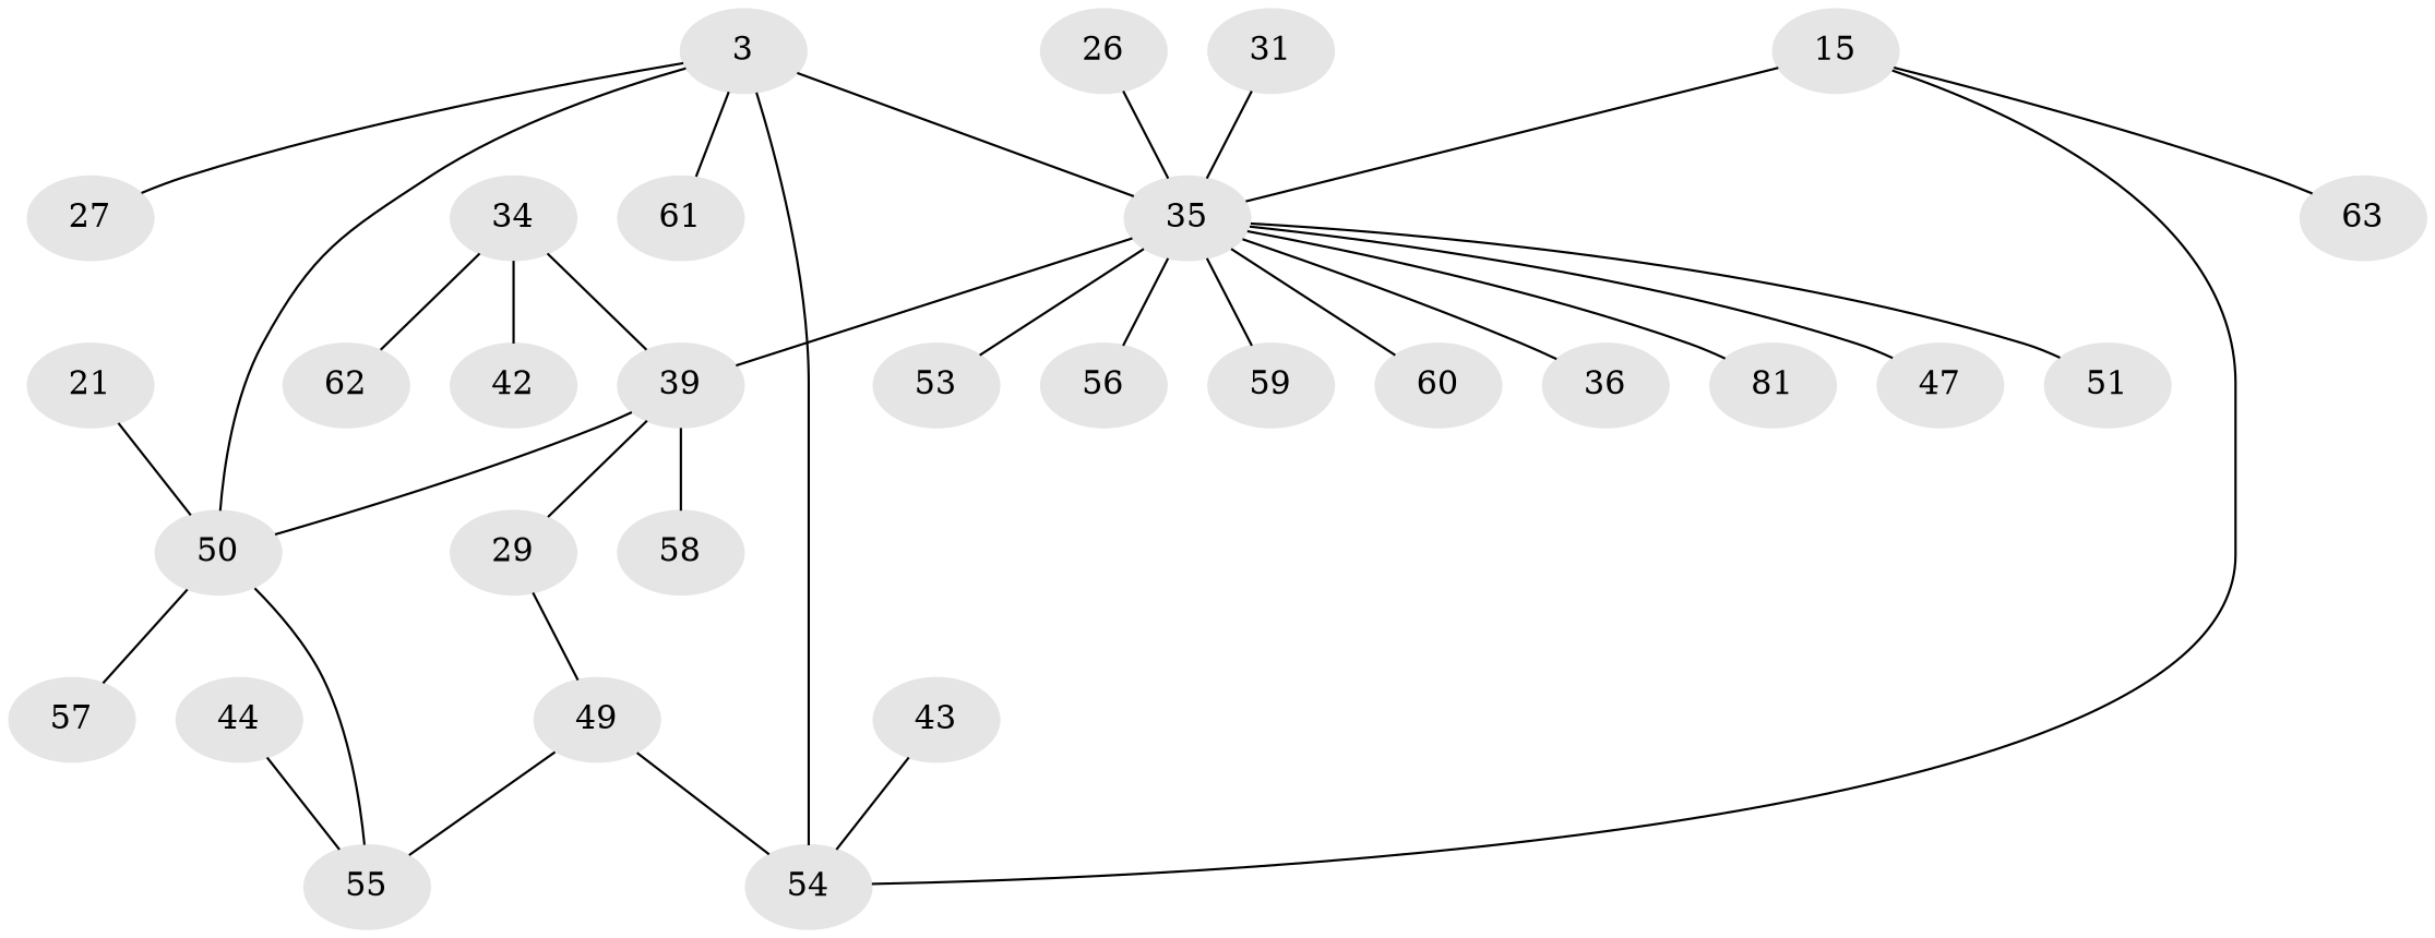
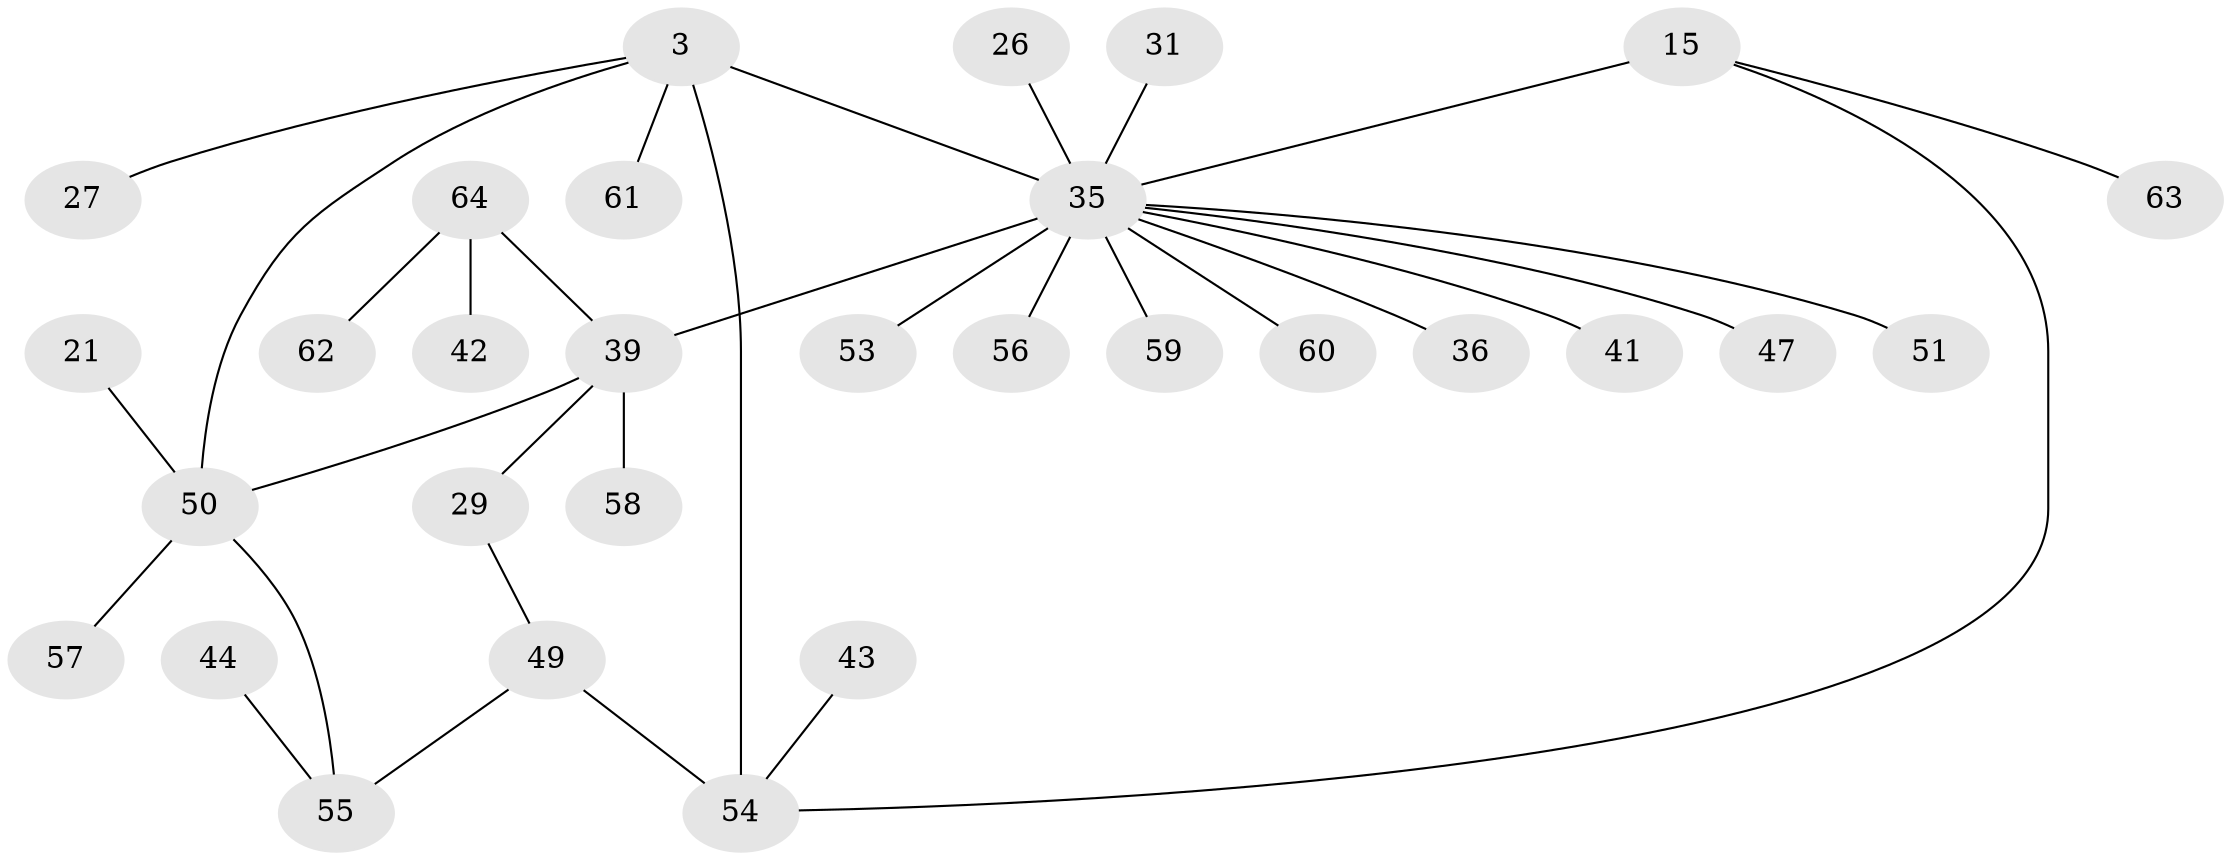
  graph {
    node [color=gray90 style=filled]
    3 [super="+1"]
    27
    35 [super="+2+14"]
    n4 [label=50 super="+6"]
    54 [super="+50+18"]
    61
    39 [super="+12"]
    36
-   41 [label=81]
+   41
    47
    51 [super="+46"]
    53
    56
    59
    60 [super="+48"]
    55 [super="+37+40"]
    57
    15
    63
    21
    26
    49 [super="+9"]
    29
    31
-   34 [super="+11"]
+   34 [super="+11" label=64]
    42
    62
    58 [super="+32+45"]
    43
    44 [super="+19"]
    3 -- 27
    3 -- 35 [weight=3]
    3 -- n4 [weight=2]
    3 -- 54
    3 -- 61
    35 -- 39 [weight=3]
    35 -- 36
    35 -- 41
    35 -- 47
    35 -- 51
    35 -- 53
    35 -- 56
    35 -- 59
    35 -- 60
    n4 -- 55 [weight=2]
    n4 -- 57
    39 -- n4
    39 -- 29
    39 -- 58
    15 -- 35 [weight=2]
    15 -- 54
    15 -- 63
    21 -- n4
    26 -- 35
    49 -- 54 [weight=2]
    49 -- 55
    29 -- 49
    31 -- 35
    34 -- 39 [weight=2]
    34 -- 42
    34 -- 62
    43 -- 54
    44 -- 55
  }
